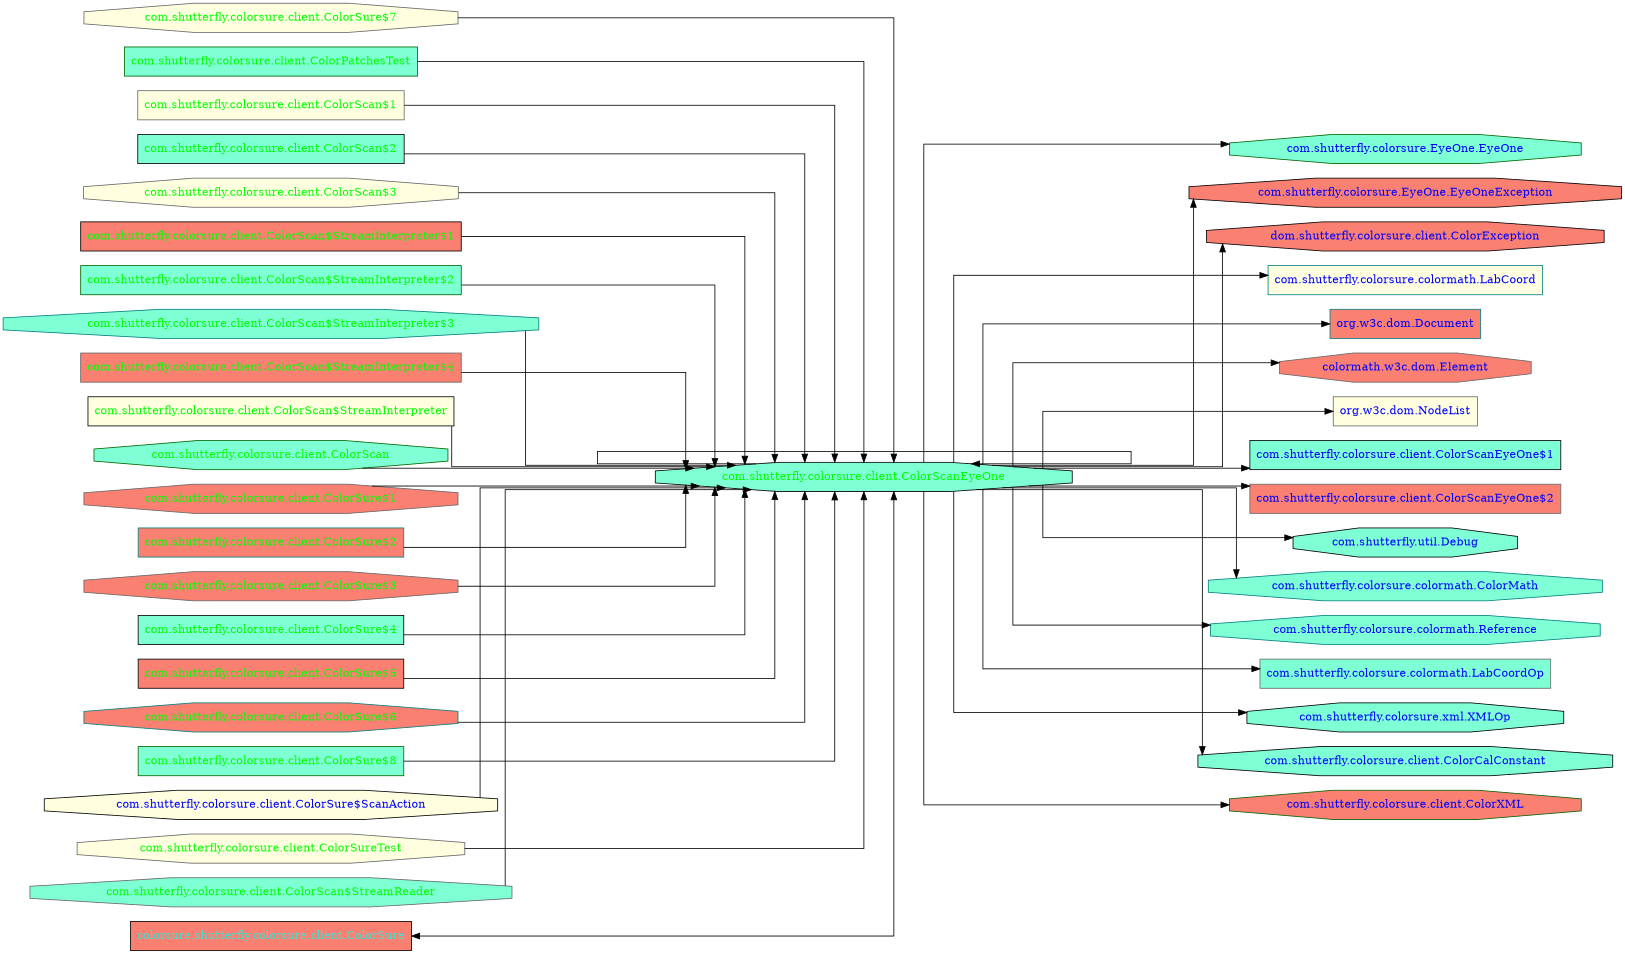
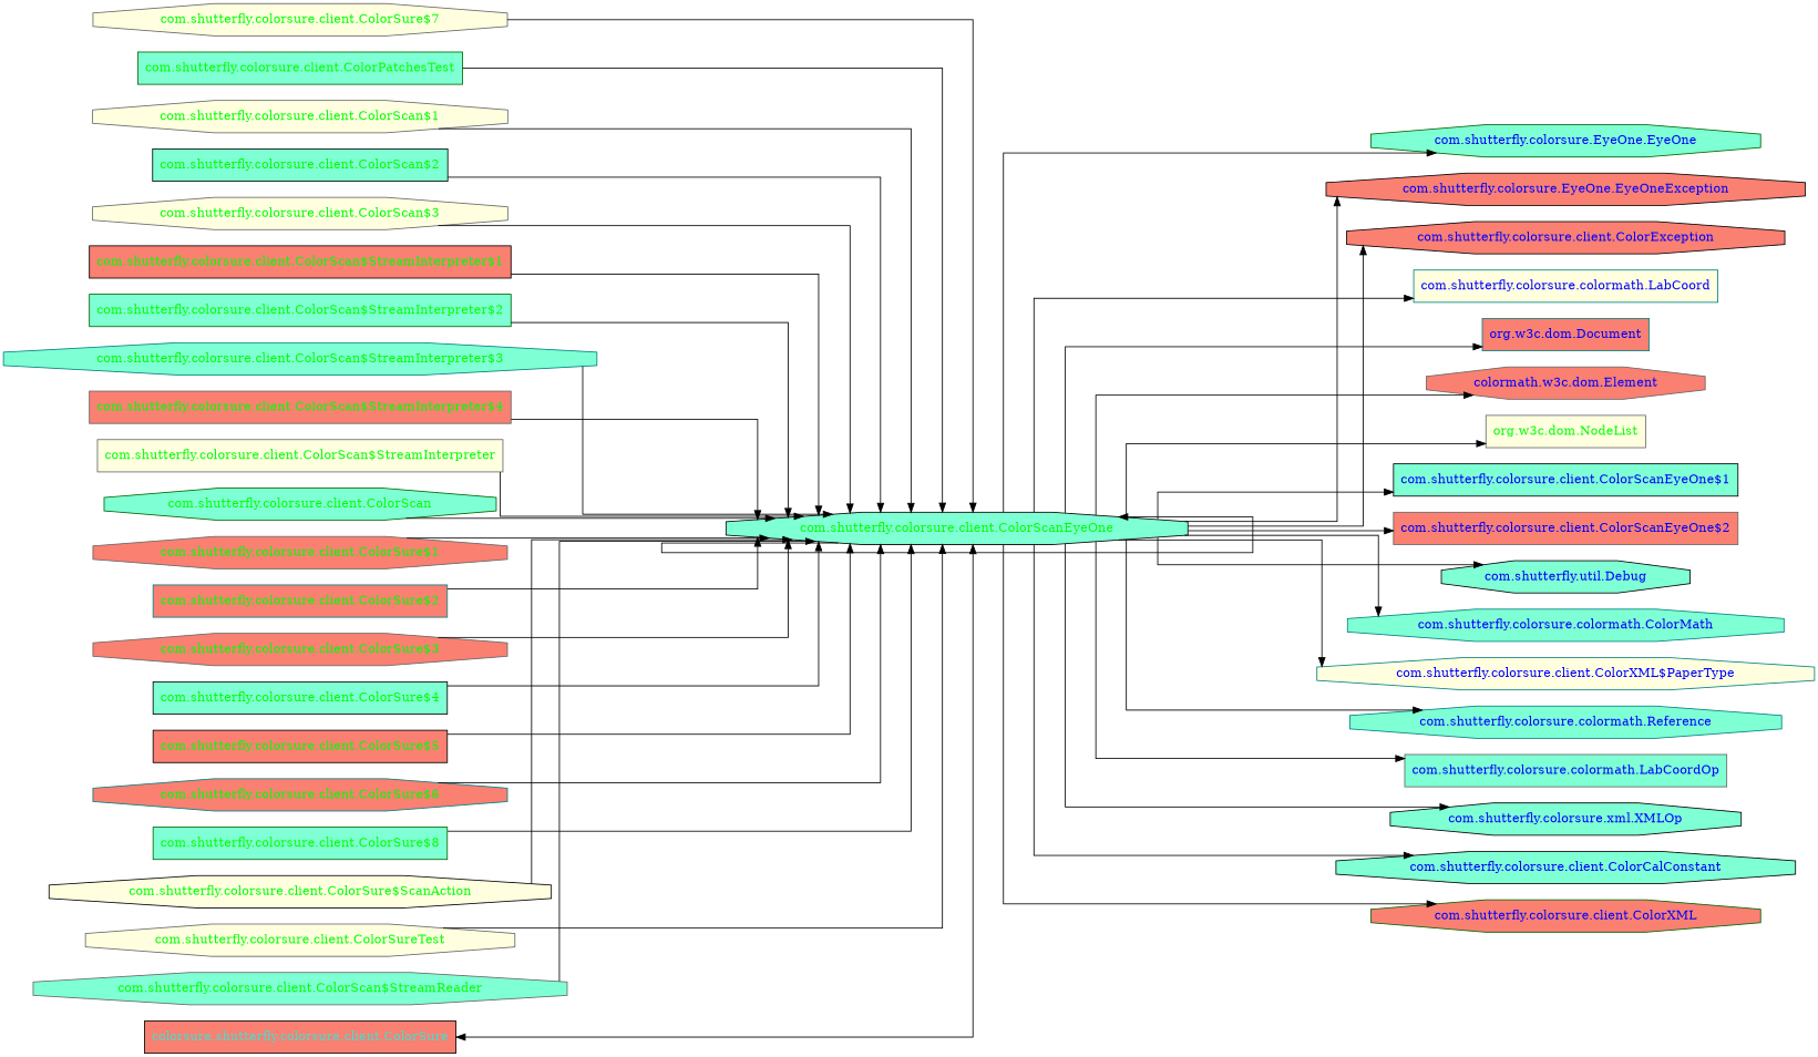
  digraph {
    concentrate=true
    rankdir=LR
    ranksep=2.0
    splines=ortho
    node [color=black fillcolor=aquamarine fontcolor=green shape=octagon style=filled]
    "com.shutterfly.colorsure.client.ColorScanEyeOne"
    "com.shutterfly.colorsure.EyeOne.EyeOne" [color=darkgreen fontcolor=blue]
    "com.shutterfly.colorsure.EyeOne.EyeOneException" [fillcolor=salmon fontcolor=blue]
-   "com.shutterfly.colorsure.client.ColorException" [fillcolor=salmon fontcolor=blue label="dom.shutterfly.colorsure.client.ColorException"]
+   "com.shutterfly.colorsure.client.ColorException" [fillcolor=salmon fontcolor=blue]
    "com.shutterfly.colorsure.colormath.LabCoord" [color=teal fillcolor=lightyellow fontcolor=blue shape=box]
    "org.w3c.dom.Document" [color=teal fillcolor=salmon fontcolor=blue shape=box]
    n7 [color=gray40 fillcolor=salmon fontcolor=blue label="colormath.w3c.dom.Element"]
-   "org.w3c.dom.NodeList" [color=gray40 fillcolor=lightyellow fontcolor=blue shape=box]
+   "org.w3c.dom.NodeList" [color=gray40 fillcolor=lightyellow shape=box]
    "com.shutterfly.colorsure.client.ColorScanEyeOne$1" [fontcolor=blue shape=box]
    "com.shutterfly.colorsure.client.ColorScanEyeOne$2" [color=gray40 fillcolor=salmon fontcolor=blue shape=box]
    "com.shutterfly.util.Debug" [fontcolor=blue]
    "com.shutterfly.colorsure.colormath.ColorMath" [color=teal fontcolor=blue]
+   "com.shutterfly.colorsure.client.ColorXML$PaperType" [color=teal fillcolor=lightyellow fontcolor=blue]
    "com.shutterfly.colorsure.colormath.Reference" [color=teal fontcolor=blue]
    "com.shutterfly.colorsure.colormath.LabCoordOp" [color=gray40 fontcolor=blue shape=box]
    "com.shutterfly.colorsure.xml.XMLOp" [fontcolor=blue]
    "com.shutterfly.colorsure.client.ColorCalConstant" [fontcolor=blue]
    "com.shutterfly.colorsure.client.ColorXML" [color=darkgreen fillcolor=salmon fontcolor=blue]
    "com.shutterfly.colorsure.client.ColorSure$7" [color=gray40 fillcolor=lightyellow]
    "com.shutterfly.colorsure.client.ColorPatchesTest" [color=darkgreen shape=box]
-   "com.shutterfly.colorsure.client.ColorScan$1" [color=gray40 fillcolor=lightyellow shape=box]
+   "com.shutterfly.colorsure.client.ColorScan$1" [color=gray40 fillcolor=lightyellow]
    "com.shutterfly.colorsure.client.ColorScan$2" [shape=box]
    "com.shutterfly.colorsure.client.ColorScan$3" [color=gray40 fillcolor=lightyellow]
    "com.shutterfly.colorsure.client.ColorScan$StreamInterpreter$1" [fillcolor=salmon shape=box]
    "com.shutterfly.colorsure.client.ColorScan$StreamInterpreter$2" [color=darkgreen shape=box]
    "com.shutterfly.colorsure.client.ColorScan$StreamInterpreter$3" [color=teal]
    "com.shutterfly.colorsure.client.ColorScan$StreamInterpreter$4" [color=gray40 fillcolor=salmon shape=box]
-   "com.shutterfly.colorsure.client.ColorScan$StreamInterpreter" [fillcolor=lightyellow shape=box]
+   "com.shutterfly.colorsure.client.ColorScan$StreamInterpreter" [color=gray40 fillcolor=lightyellow shape=box]
    "com.shutterfly.colorsure.client.ColorScan" [color=darkgreen]
    "com.shutterfly.colorsure.client.ColorSure$1" [color=gray40 fillcolor=salmon]
    "com.shutterfly.colorsure.client.ColorSure$2" [color=teal fillcolor=salmon shape=box]
    "com.shutterfly.colorsure.client.ColorSure$3" [color=gray40 fillcolor=salmon]
    "com.shutterfly.colorsure.client.ColorSure$4" [shape=box]
    "com.shutterfly.colorsure.client.ColorSure$5" [fillcolor=salmon shape=box]
    "com.shutterfly.colorsure.client.ColorSure$6" [color=teal fillcolor=salmon]
    "com.shutterfly.colorsure.client.ColorSure$8" [color=darkgreen shape=box]
-   "com.shutterfly.colorsure.client.ColorSure$ScanAction" [fillcolor=lightyellow fontcolor=blue]
+   "com.shutterfly.colorsure.client.ColorSure$ScanAction" [fillcolor=lightyellow]
    "com.shutterfly.colorsure.client.ColorSureTest" [color=gray40 fillcolor=lightyellow]
    "com.shutterfly.colorsure.client.ColorScan$StreamReader" [color=gray40]
    n40 [fillcolor=salmon fontcolor=turquoise label="colorsure.shutterfly.colorsure.client.ColorSure" shape=box]
    "com.shutterfly.colorsure.client.ColorScanEyeOne" -> "com.shutterfly.colorsure.client.ColorScanEyeOne"
    "com.shutterfly.colorsure.client.ColorScanEyeOne" -> "com.shutterfly.colorsure.EyeOne.EyeOne"
    "com.shutterfly.colorsure.client.ColorScanEyeOne" -> "com.shutterfly.colorsure.EyeOne.EyeOneException"
    "com.shutterfly.colorsure.client.ColorScanEyeOne" -> "com.shutterfly.colorsure.client.ColorException"
    "com.shutterfly.colorsure.client.ColorScanEyeOne" -> "com.shutterfly.colorsure.colormath.LabCoord"
    "com.shutterfly.colorsure.client.ColorScanEyeOne" -> "org.w3c.dom.Document"
    "com.shutterfly.colorsure.client.ColorScanEyeOne" -> n7
    "com.shutterfly.colorsure.client.ColorScanEyeOne" -> "org.w3c.dom.NodeList"
    "com.shutterfly.colorsure.client.ColorScanEyeOne" -> "com.shutterfly.colorsure.client.ColorScanEyeOne$1"
    "com.shutterfly.colorsure.client.ColorScanEyeOne" -> "com.shutterfly.colorsure.client.ColorScanEyeOne$2"
    "com.shutterfly.colorsure.client.ColorScanEyeOne" -> "com.shutterfly.util.Debug"
    "com.shutterfly.colorsure.client.ColorScanEyeOne" -> "com.shutterfly.colorsure.colormath.ColorMath"
+   "com.shutterfly.colorsure.client.ColorScanEyeOne" -> "com.shutterfly.colorsure.client.ColorXML$PaperType"
    "com.shutterfly.colorsure.client.ColorScanEyeOne" -> "com.shutterfly.colorsure.colormath.Reference"
    "com.shutterfly.colorsure.client.ColorScanEyeOne" -> "com.shutterfly.colorsure.colormath.LabCoordOp"
    "com.shutterfly.colorsure.client.ColorScanEyeOne" -> "com.shutterfly.colorsure.xml.XMLOp"
    "com.shutterfly.colorsure.client.ColorScanEyeOne" -> "com.shutterfly.colorsure.client.ColorCalConstant"
    "com.shutterfly.colorsure.client.ColorScanEyeOne" -> "com.shutterfly.colorsure.client.ColorXML"
    "com.shutterfly.colorsure.client.ColorSure$7" -> "com.shutterfly.colorsure.client.ColorScanEyeOne"
    "com.shutterfly.colorsure.client.ColorPatchesTest" -> "com.shutterfly.colorsure.client.ColorScanEyeOne"
    "com.shutterfly.colorsure.client.ColorScan$1" -> "com.shutterfly.colorsure.client.ColorScanEyeOne"
    "com.shutterfly.colorsure.client.ColorScan$2" -> "com.shutterfly.colorsure.client.ColorScanEyeOne"
    "com.shutterfly.colorsure.client.ColorScan$3" -> "com.shutterfly.colorsure.client.ColorScanEyeOne"
    "com.shutterfly.colorsure.client.ColorScan$StreamInterpreter$1" -> "com.shutterfly.colorsure.client.ColorScanEyeOne"
    "com.shutterfly.colorsure.client.ColorScan$StreamInterpreter$2" -> "com.shutterfly.colorsure.client.ColorScanEyeOne"
    "com.shutterfly.colorsure.client.ColorScan$StreamInterpreter$3" -> "com.shutterfly.colorsure.client.ColorScanEyeOne"
    "com.shutterfly.colorsure.client.ColorScan$StreamInterpreter$4" -> "com.shutterfly.colorsure.client.ColorScanEyeOne"
    "com.shutterfly.colorsure.client.ColorScan$StreamInterpreter" -> "com.shutterfly.colorsure.client.ColorScanEyeOne"
    "com.shutterfly.colorsure.client.ColorScan" -> "com.shutterfly.colorsure.client.ColorScanEyeOne"
    "com.shutterfly.colorsure.client.ColorSure$1" -> "com.shutterfly.colorsure.client.ColorScanEyeOne"
    "com.shutterfly.colorsure.client.ColorSure$2" -> "com.shutterfly.colorsure.client.ColorScanEyeOne"
    "com.shutterfly.colorsure.client.ColorSure$3" -> "com.shutterfly.colorsure.client.ColorScanEyeOne"
    "com.shutterfly.colorsure.client.ColorSure$4" -> "com.shutterfly.colorsure.client.ColorScanEyeOne"
    "com.shutterfly.colorsure.client.ColorSure$5" -> "com.shutterfly.colorsure.client.ColorScanEyeOne"
    "com.shutterfly.colorsure.client.ColorSure$6" -> "com.shutterfly.colorsure.client.ColorScanEyeOne"
    "com.shutterfly.colorsure.client.ColorSure$8" -> "com.shutterfly.colorsure.client.ColorScanEyeOne"
    "com.shutterfly.colorsure.client.ColorSure$ScanAction" -> "com.shutterfly.colorsure.client.ColorScanEyeOne"
    "com.shutterfly.colorsure.client.ColorSureTest" -> "com.shutterfly.colorsure.client.ColorScanEyeOne"
    "com.shutterfly.colorsure.client.ColorScan$StreamReader" -> "com.shutterfly.colorsure.client.ColorScanEyeOne"
    n40 -> "com.shutterfly.colorsure.client.ColorScanEyeOne" [dir=both]
  }
